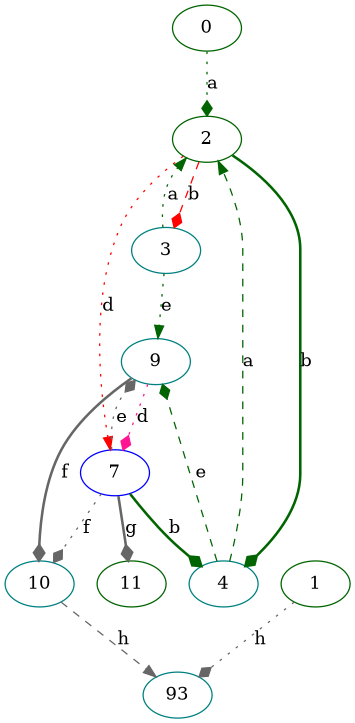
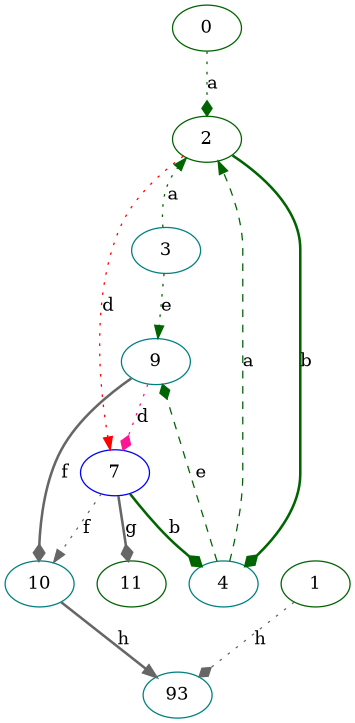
  strict digraph {
    node [color=teal]
    edge [arrowhead=diamond color=darkgreen style=dotted]
    0 [color=darkgreen]
    2 [color=darkgreen]
    3
    4
    7 [color=blue]
    1 [color=darkgreen]
    n7 [label=93]
    9
    10
    11 [color=darkgreen]
    0 -> 2 [label=a]
-   2 -> 3 [color=red label=b style=dashed]
    2 -> 4 [label=b style=bold]
    2 -> 7 [arrowhead=normal color=red label=d]
    3 -> 2 [arrowhead=normal label=a]
    3 -> 9 [arrowhead=normal label=e]
    4 -> 2 [arrowhead=normal label=a style=dashed]
    4 -> 9 [label=e style=dashed]
    7 -> 4 [label=b style=bold]
-   7 -> 9 [color=gray40 label=e]
-   7 -> 10 [color=gray40 label=f]
+   7 -> 10 [arrowhead=normal color=gray40 label=f]
    7 -> 11 [color=gray40 label=g style=bold]
    1 -> n7 [color=gray40 label=h]
    9 -> 7 [color=deeppink label=d]
    9 -> 10 [color=gray40 label=f style=bold]
-   10 -> n7 [arrowhead=normal color=gray40 label=h style=dashed]
+   10 -> n7 [arrowhead=normal color=gray40 label=h style=bold]
  }
